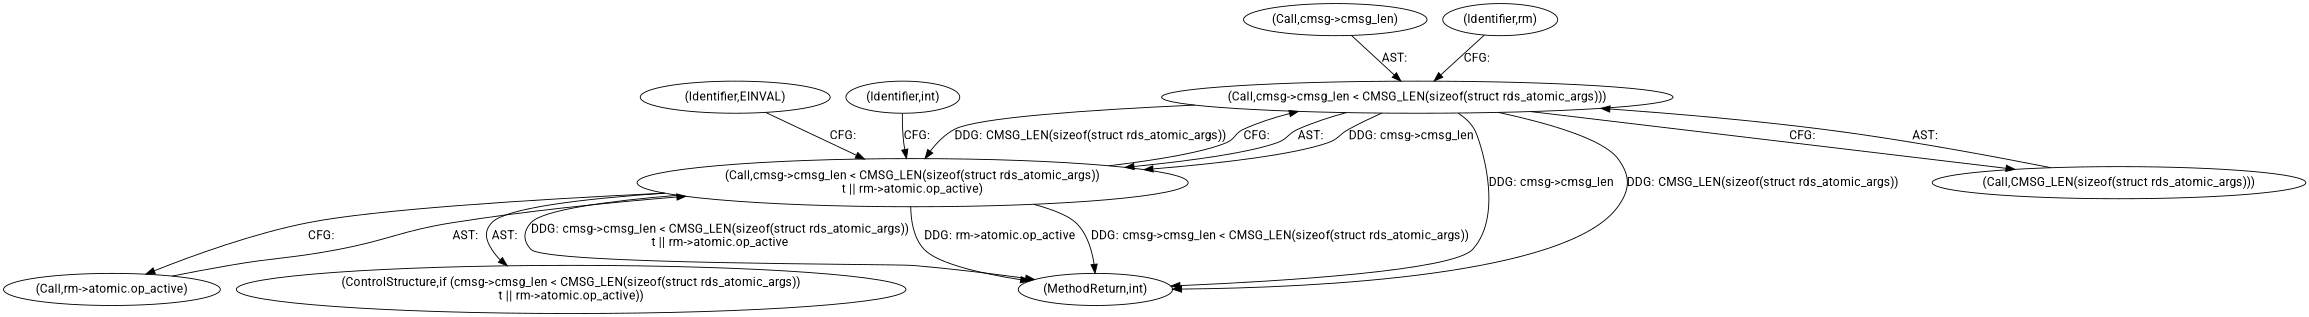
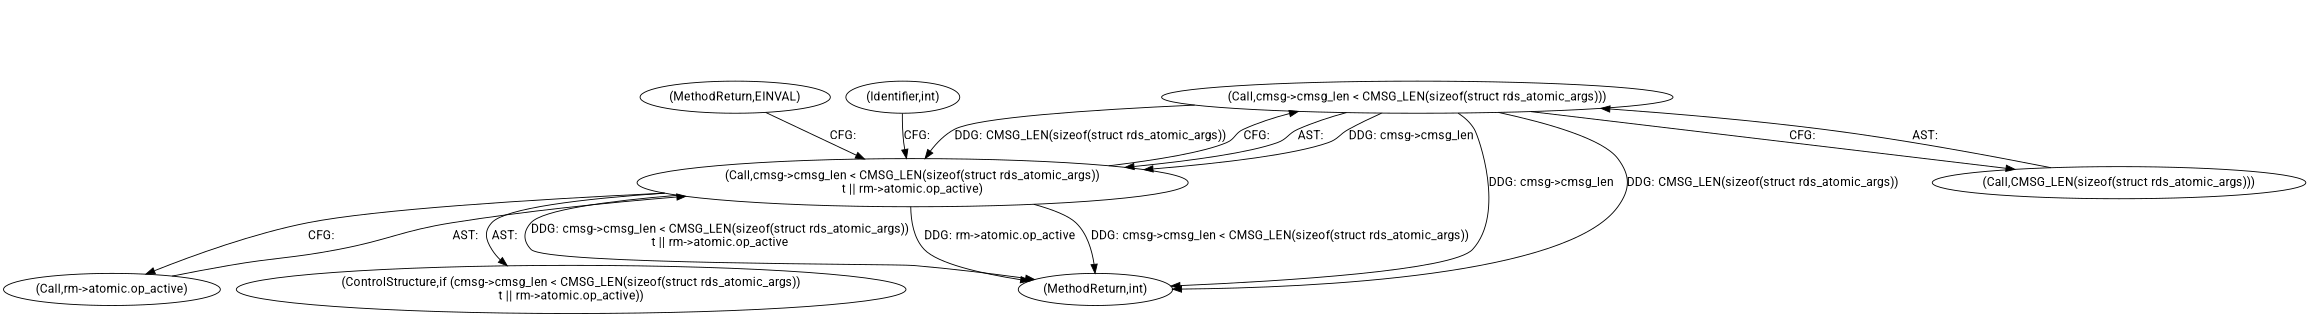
  digraph {
    fontname=Roboto
    node [fontname=Roboto]
    edge [fontname=Roboto]
    n1 [label="(Call,cmsg->cmsg_len < CMSG_LEN(sizeof(struct rds_atomic_args)))"]
    n2 [label="(Call,cmsg->cmsg_len < CMSG_LEN(sizeof(struct rds_atomic_args))\n\t || rm->atomic.op_active)"]
    n3 [label="(MethodReturn,int)"]
    n4 [label="(Call,CMSG_LEN(sizeof(struct rds_atomic_args)))"]
    n5 [label="(Call,rm->atomic.op_active)"]
    n6 [label="(ControlStructure,if (cmsg->cmsg_len < CMSG_LEN(sizeof(struct rds_atomic_args))\n\t || rm->atomic.op_active))"]
-   n7 [label="(Identifier,EINVAL)"]
+   n7 [label="(MethodReturn,EINVAL)"]
    n8 [label="(Identifier,int)"]
-   n9 [label="(Call,cmsg->cmsg_len)"]
-   n10 [label="(Identifier,rm)"]
    n1 -> n2 [label="AST: "]
    n1 -> n2 [label="DDG: cmsg->cmsg_len"]
    n1 -> n2 [label="DDG: CMSG_LEN(sizeof(struct rds_atomic_args))"]
    n1 -> n3 [label="DDG: cmsg->cmsg_len"]
    n1 -> n3 [label="DDG: CMSG_LEN(sizeof(struct rds_atomic_args))"]
    n1 -> n4 [label="CFG: "]
    n2 -> n1 [label="CFG: "]
    n2 -> n3 [label="DDG: rm->atomic.op_active"]
    n2 -> n3 [label="DDG: cmsg->cmsg_len < CMSG_LEN(sizeof(struct rds_atomic_args))"]
    n2 -> n3 [label="DDG: cmsg->cmsg_len < CMSG_LEN(sizeof(struct rds_atomic_args))\n\t || rm->atomic.op_active"]
    n2 -> n5 [label="CFG: "]
    n2 -> n6 [label="AST: "]
    n4 -> n1 [label="AST: "]
    n5 -> n2 [label="AST: "]
    n7 -> n2 [label="CFG: "]
    n8 -> n2 [label="CFG: "]
-   n9 -> n1 [label="AST: "]
-   n10 -> n1 [label="CFG: "]
  }
